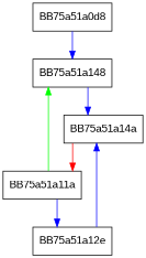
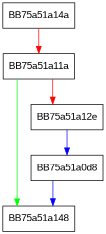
  digraph {
    fontname="Liberation Sans"
    splines=ortho
    node [fontname="Liberation Sans" shape=box]
    edge [color=blue fontname="Liberation Sans"]
    BB75a51a0d8
    BB75a51a148
    BB75a51a14a
    BB75a51a11a
    BB75a51a12e
    BB75a51a0d8 -> BB75a51a148
-   BB75a51a148 -> BB75a51a14a
    BB75a51a14a -> BB75a51a11a [color=red]
    BB75a51a11a -> BB75a51a148 [color=green]
-   BB75a51a11a -> BB75a51a12e
-   BB75a51a12e -> BB75a51a14a
+   BB75a51a11a -> BB75a51a12e [color=red]
+   BB75a51a12e -> BB75a51a0d8
  }
